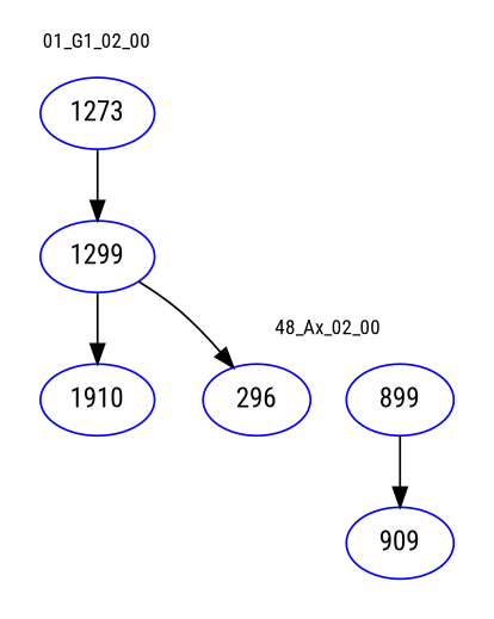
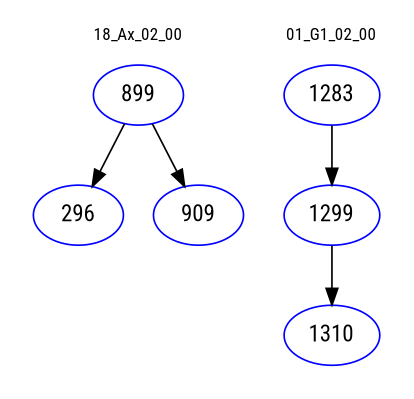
  digraph {
    fontname="Roboto Condensed"
    node [color=blue fontname="Roboto Condensed"]
    edge [color=black fontname="Roboto Condensed"]
    n1 [label=899]
    n2 [label=296]
    n3 [label=909]
    n4 [label=1299]
-   n5 [label=1273]
-   n6 [label=1910]
+   n5 [label=1283]
+   n6 [label=1310]
    subgraph cluster_1 {
      color=white
      fontsize=10
-     label="48_Ax_02_00"
+     label="18_Ax_02_00"
      n1
      n2
      n3
    }
    subgraph cluster_2 {
      color=white
      fontsize=10
      label="01_G1_02_00"
      n4
      n5
      n6
    }
-   n4 -> n2
+   n1 -> n2
    n1 -> n3
    n4 -> n6
    n5 -> n4
  }
